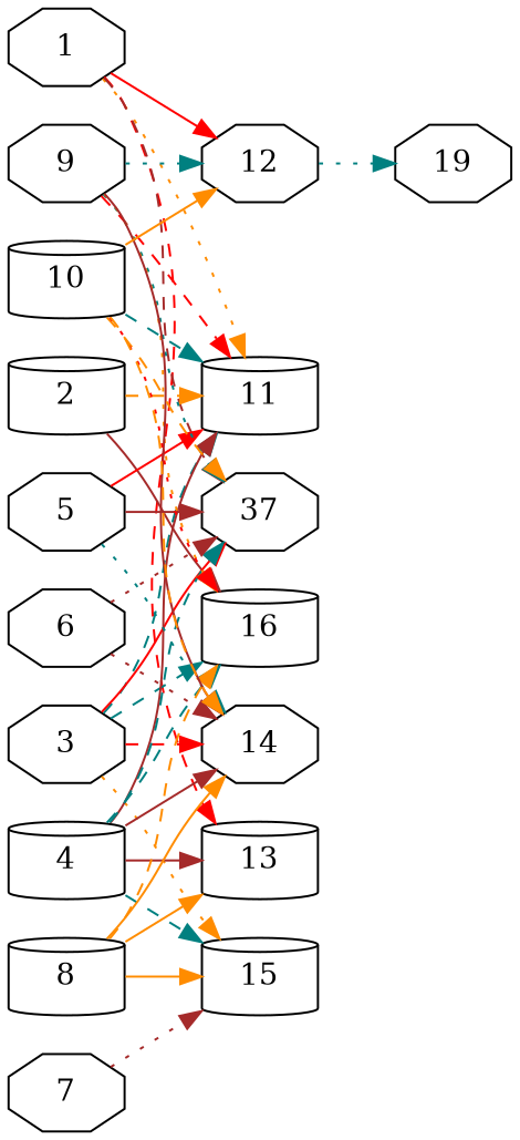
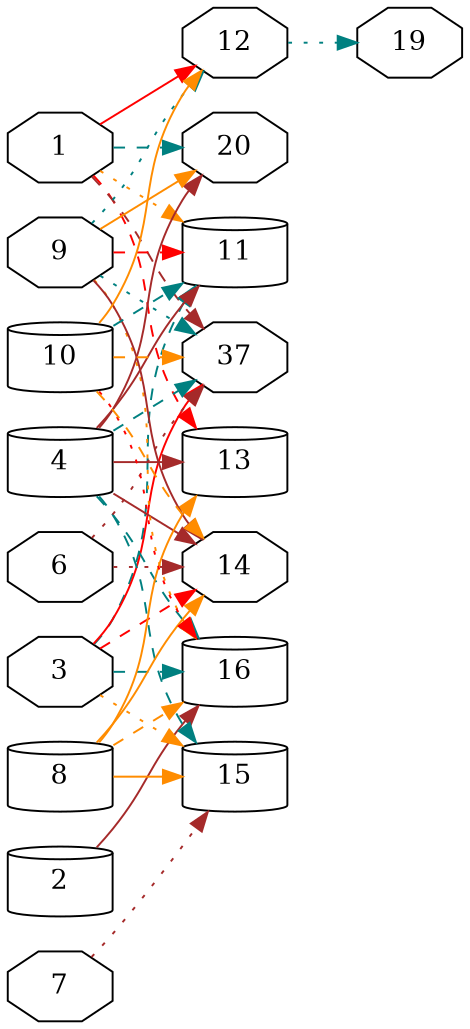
  digraph {
    rankdir=LR
    node [alpha=0.12 shape=octagon]
    edge [color=darkorange style=solid]
    1 [alpha=0.09 expect_size=28128256]
    11 [alpha=0.06 expect_size=41895936 shape=cylinder]
    12 [alpha=0.10 expect_size=14800896]
    13 [alpha=0.01 expect_size=14497792 shape=cylinder]
    n5 [expect_size=7500800 label=37]
+   20 [expect_size=29481984]
    19 [alpha=0.06 expect_size=20516864]
    2 [alpha=0.20 expect_size=39130112 shape=cylinder]
    16 [alpha=0.07 expect_size=46981120 shape=cylinder]
    3 [alpha=0.17 expect_size=35367936]
    14 [alpha=0.18 expect_size=8403968]
    15 [expect_size=36013056 shape=cylinder]
    4 [expect_size=43787264 shape=cylinder]
-   5 [alpha=0.05 expect_size=32040960]
    6 [alpha=0.03 expect_size=16404480]
    7 [alpha=0.01 expect_size=30227456]
    8 [alpha=0.05 expect_size=5530624 shape=cylinder]
    9 [alpha=0.04 expect_size=40639488]
    10 [alpha=0.01 expect_size=50009088 shape=cylinder]
    1 -> 11 [style=dotted]
    1 -> 12 [color=red]
    1 -> 13 [color=red style=dashed]
    1 -> n5 [color=brown style=dashed]
+   1 -> 20 [color=teal style=dashed]
    12 -> 19 [color=teal style=dotted]
-   2 -> 11 [style=dashed]
    2 -> 16 [color=brown]
    3 -> 11 [color=teal style=dashed]
    3 -> n5 [color=red]
    3 -> 16 [color=teal style=dashed]
    3 -> 14 [color=red style=dashed]
    3 -> 15 [style=dotted]
    4 -> 11 [color=brown]
    4 -> 13 [color=brown]
    4 -> n5 [color=teal style=dashed]
+   4 -> 20 [color=brown]
    4 -> 16 [color=teal style=dashed]
    4 -> 14 [color=brown]
    4 -> 15 [color=teal style=dashed]
-   5 -> 11 [color=red]
-   5 -> n5 [color=brown]
-   5 -> 14 [color=teal style=dotted]
    6 -> n5 [color=brown style=dotted]
    6 -> 14 [color=brown style=dotted]
    7 -> 15 [color=brown style=dotted]
    8 -> 13
    8 -> 16 [style=dashed]
    8 -> 14
    8 -> 15
    9 -> 11 [color=red style=dashed]
    9 -> 12 [color=teal style=dotted]
    9 -> n5 [color=teal style=dotted]
+   9 -> 20
    9 -> 16 [style=dotted]
    9 -> 14 [color=brown]
    10 -> 11 [color=teal style=dashed]
    10 -> 12
    10 -> n5 [style=dashed]
    10 -> 16 [color=red style=dotted]
    10 -> 14 [style=dashed]
  }
